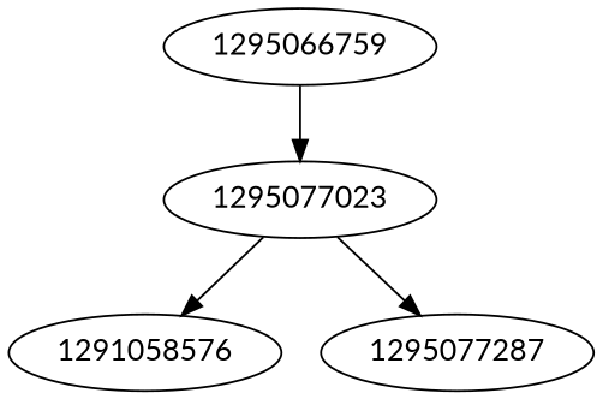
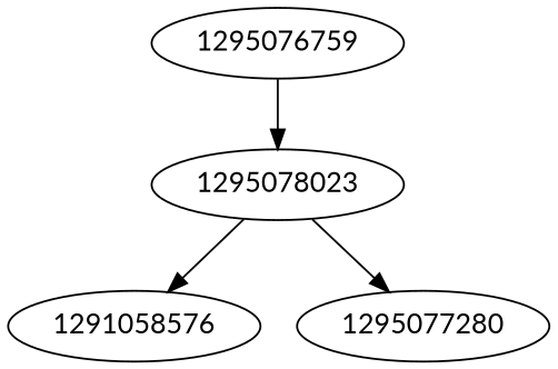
  strict digraph {
    fontname=Lato
    node [fontname=Lato]
    edge [fontname=Lato]
    n1 [label=1291058576]
-   1295077023
-   1295077287
-   1295076759 [label=1295066759]
+   1295077023 [label=1295078023]
+   1295077287 [label=1295077280]
+   1295076759
    1295077023 -> n1
    1295077023 -> 1295077287
    1295076759 -> 1295077023
  }
